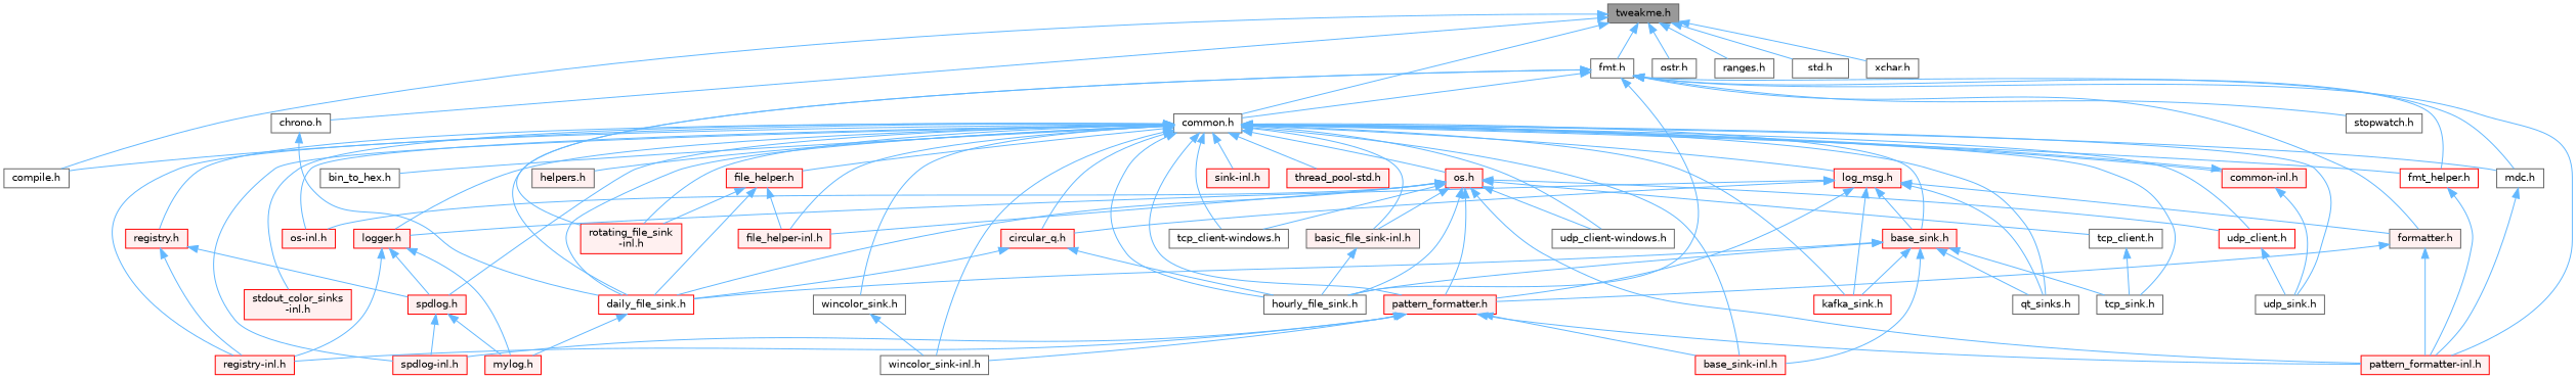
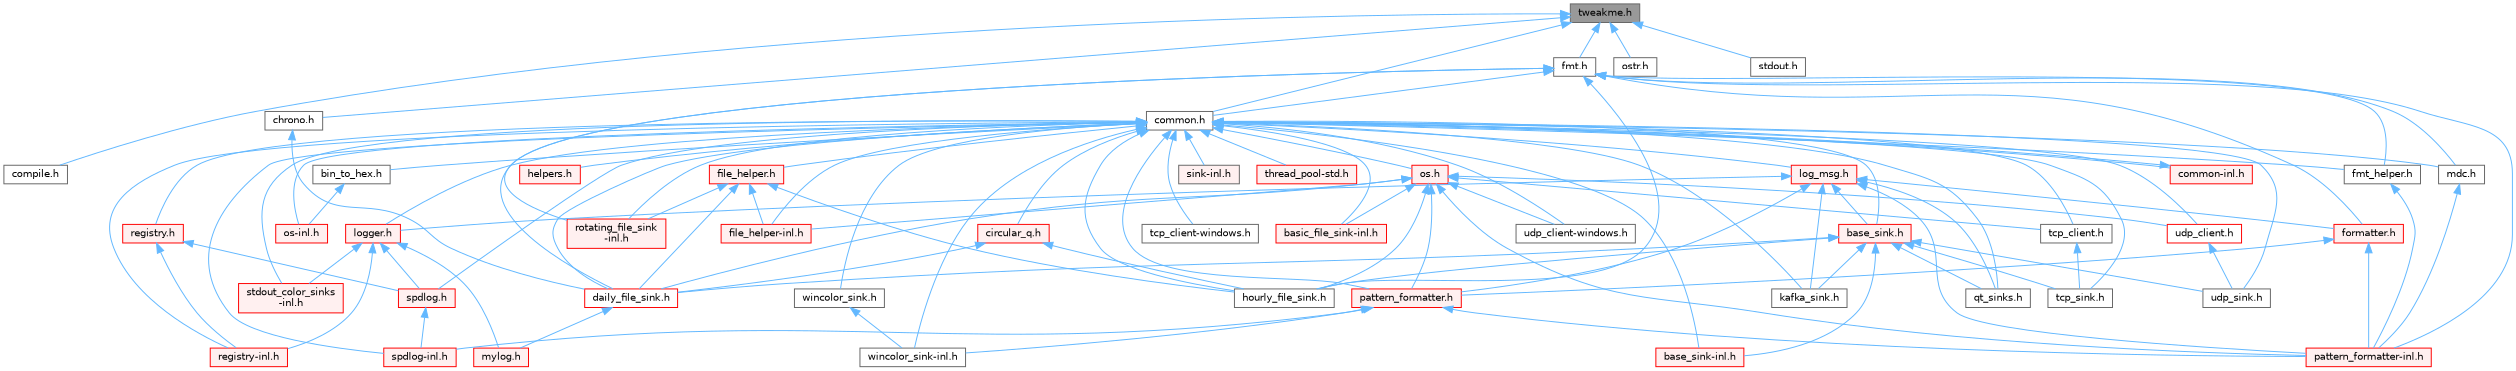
  digraph {
    node [color=red fillcolor=white fontname=Helvetica fontsize=10 shape=box style=filled]
    edge [color=steelblue1 dir=back fontname=Helvetica fontsize=10 labelfontname=Helvetica labelfontsize=10 style=solid]
    n1 [color=gray40 fillcolor=grey60 fontcolor=black height=0.2 label="tweakme.h" width=0.4]
    n2 [color=grey40 height=0.2 label="chrono.h" width=0.4]
    n3 [color=grey40 height=0.2 label="common.h" width=0.4]
    n4 [color=grey40 height=0.2 label="compile.h" width=0.4]
    n5 [color=grey40 height=0.2 label="fmt.h" width=0.4]
    n6 [color=grey40 height=0.2 label="ostr.h" width=0.4]
-   n7 [color=grey40 height=0.2 label="ranges.h" width=0.4]
-   n8 [color=grey40 height=0.2 label="std.h" width=0.4]
-   n9 [color=grey40 height=0.2 label="xchar.h" width=0.4]
+   n8 [color=grey40 height=0.2 label="stdout.h" width=0.4]
    n10 [height=0.2 label="daily_file_sink.h" width=0.4]
    n11 [fillcolor="#FFF0F0" height=0.2 label="base_sink-inl.h" width=0.4]
    n12 [fillcolor="#FFF0F0" height=0.2 label="base_sink.h" width=0.4]
    n13 [color=grey40 height=0.2 label="hourly_file_sink.h" width=0.4]
-   n14 [height=0.2 label="kafka_sink.h" width=0.4]
+   n14 [color=grey40 height=0.2 label="kafka_sink.h" width=0.4]
    n15 [color=grey40 height=0.2 label="qt_sinks.h" width=0.4]
    n16 [color=grey40 height=0.2 label="tcp_sink.h" width=0.4]
    n17 [color=grey40 height=0.2 label="udp_sink.h" width=0.4]
-   n18 [color=grey40 fillcolor="#FFF0F0" height=0.2 label="basic_file_sink-inl.h" width=0.4]
+   n18 [fillcolor="#FFF0F0" height=0.2 label="basic_file_sink-inl.h" width=0.4]
    n19 [color=grey40 height=0.2 label="bin_to_hex.h" width=0.4]
    n20 [fillcolor="#FFF0F0" height=0.2 label="circular_q.h" width=0.4]
    n21 [fillcolor="#FFF0F0" height=0.2 label="common-inl.h" width=0.4]
    n22 [fillcolor="#FFF0F0" height=0.2 label="file_helper-inl.h" width=0.4]
    n23 [fillcolor="#FFF0F0" height=0.2 label="file_helper.h" width=0.4]
    n24 [fillcolor="#FFF0F0" height=0.2 label="rotating_file_sink\l-inl.h" width=0.4]
-   n25 [height=0.2 label="fmt_helper.h" width=0.4]
-   n26 [color=grey40 fillcolor="#FFF0F0" height=0.2 label="helpers.h" width=0.4]
+   n25 [color=grey40 height=0.2 label="fmt_helper.h" width=0.4]
+   n26 [fillcolor="#FFF0F0" height=0.2 label="helpers.h" width=0.4]
    n27 [fillcolor="#FFF0F0" height=0.2 label="log_msg.h" width=0.4]
    n28 [fillcolor="#FFF0F0" height=0.2 label="pattern_formatter.h" width=0.4]
    n29 [fillcolor="#FFF0F0" height=0.2 label="registry-inl.h" width=0.4]
    n30 [fillcolor="#FFF0F0" height=0.2 label="spdlog-inl.h" width=0.4]
    n31 [color=grey40 height=0.2 label="wincolor_sink-inl.h" width=0.4]
    n32 [fillcolor="#FFF0F0" height=0.2 label="logger.h" width=0.4]
    n33 [fillcolor="#FFF0F0" height=0.2 label="spdlog.h" width=0.4]
    n34 [fillcolor="#FFF0F0" height=0.2 label="stdout_color_sinks\l-inl.h" width=0.4]
    n35 [color=grey40 height=0.2 label="mdc.h" width=0.4]
    n36 [fillcolor="#FFF0F0" height=0.2 label="os-inl.h" width=0.4]
    n37 [fillcolor="#FFF0F0" height=0.2 label="os.h" width=0.4]
    n38 [color=grey40 height=0.2 label="tcp_client-windows.h" width=0.4]
    n39 [color=grey40 height=0.2 label="tcp_client.h" width=0.4]
    n40 [color=grey40 height=0.2 label="udp_client-windows.h" width=0.4]
    n41 [height=0.2 label="udp_client.h" width=0.4]
    n42 [fillcolor="#FFF0F0" height=0.2 label="registry.h" width=0.4]
-   n43 [fillcolor="#FFF0F0" height=0.2 label="sink-inl.h" width=0.4]
+   n43 [color=grey40 fillcolor="#FFF0F0" height=0.2 label="sink-inl.h" width=0.4]
    n44 [fillcolor="#FFF0F0" height=0.2 label="thread_pool-std.h" width=0.4]
    n45 [color=grey40 height=0.2 label="wincolor_sink.h" width=0.4]
    n46 [fillcolor="#FFF0F0" height=0.2 label="pattern_formatter-inl.h" width=0.4]
-   n47 [color=grey40 fillcolor="#FFF0F0" height=0.2 label="formatter.h" width=0.4]
-   n48 [color=grey40 height=0.2 label="stopwatch.h" width=0.4]
+   n47 [fillcolor="#FFF0F0" height=0.2 label="formatter.h" width=0.4]
    n49 [fillcolor="#FFF0F0" height=0.2 label="mylog.h" width=0.4]
    n1 -> n2
    n1 -> n3
    n1 -> n4
    n1 -> n5
    n1 -> n6
-   n1 -> n7
    n1 -> n8
-   n1 -> n9
    n2 -> n10
    n3 -> n10
    n3 -> n11
    n3 -> n12
    n3 -> n13
    n3 -> n14
    n3 -> n15
    n3 -> n16
    n3 -> n17
    n3 -> n18
    n3 -> n19
    n3 -> n20
    n3 -> n21
    n3 -> n22
    n3 -> n23
    n3 -> n24
    n3 -> n25
    n3 -> n26
    n3 -> n27
    n3 -> n28
    n3 -> n29
    n3 -> n30
    n3 -> n31
    n3 -> n32
    n3 -> n33
    n3 -> n34
    n3 -> n35
    n3 -> n36
    n3 -> n37
    n3 -> n38
-   n3 -> n4
+   n3 -> n39
    n3 -> n40
    n3 -> n41
    n3 -> n42
    n3 -> n43
    n3 -> n44
    n3 -> n45
    n5 -> n3
    n5 -> n10
    n5 -> n13
    n5 -> n24
    n5 -> n25
    n5 -> n35
    n5 -> n46
    n5 -> n47
-   n5 -> n48
    n10 -> n49
    n12 -> n10
    n12 -> n11
    n12 -> n13
    n12 -> n14
    n12 -> n15
    n12 -> n16
-   n21 -> n17
+   n12 -> n17
    n20 -> n10
    n20 -> n13
    n21 -> n3
    n23 -> n10
-   n18 -> n13
+   n23 -> n13
    n23 -> n22
    n23 -> n24
    n25 -> n46
    n27 -> n12
    n27 -> n14
    n27 -> n15
    n27 -> n28
    n27 -> n32
-   n27 -> n20
+   n27 -> n46
    n27 -> n47
-   n28 -> n11
-   n28 -> n29
    n28 -> n30
    n28 -> n31
    n28 -> n46
    n32 -> n29
    n32 -> n33
+   n32 -> n34
    n32 -> n49
    n33 -> n30
-   n33 -> n49
    n35 -> n46
    n37 -> n10
    n37 -> n13
    n37 -> n18
    n37 -> n22
    n37 -> n28
-   n37 -> n36
-   n37 -> n38
+   n19 -> n36
    n37 -> n39
    n37 -> n40
    n37 -> n41
    n37 -> n46
    n39 -> n16
    n41 -> n17
    n42 -> n29
    n42 -> n33
    n45 -> n31
    n47 -> n28
    n47 -> n46
  }
